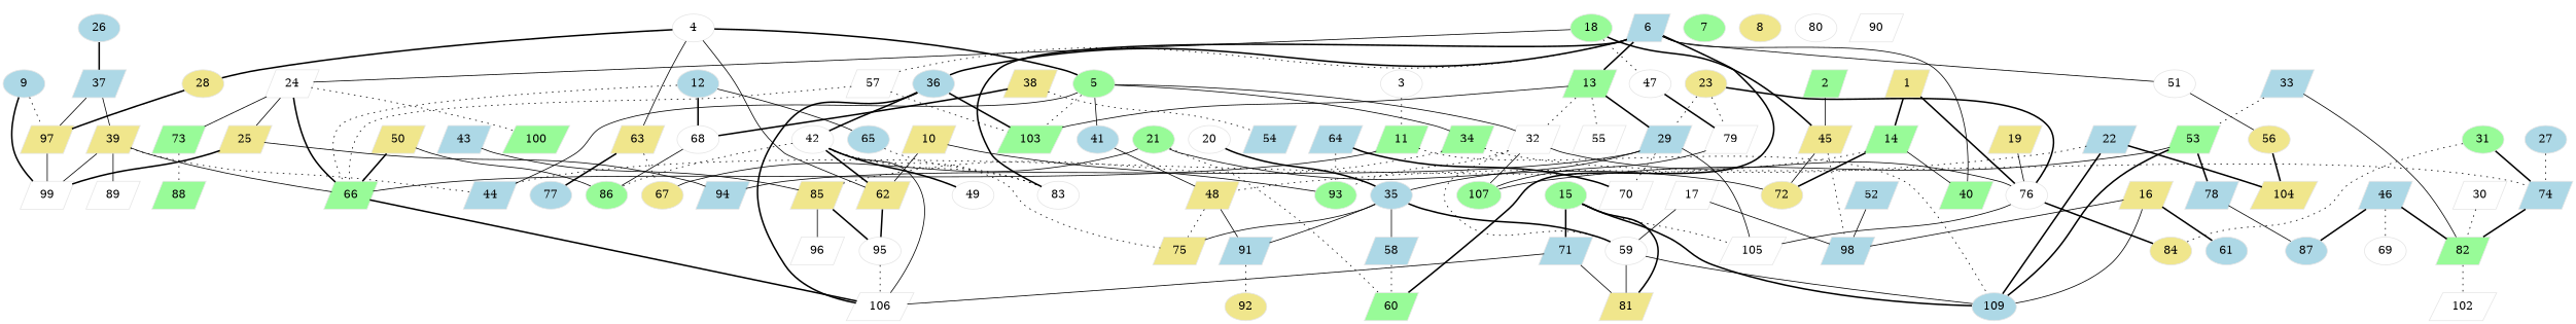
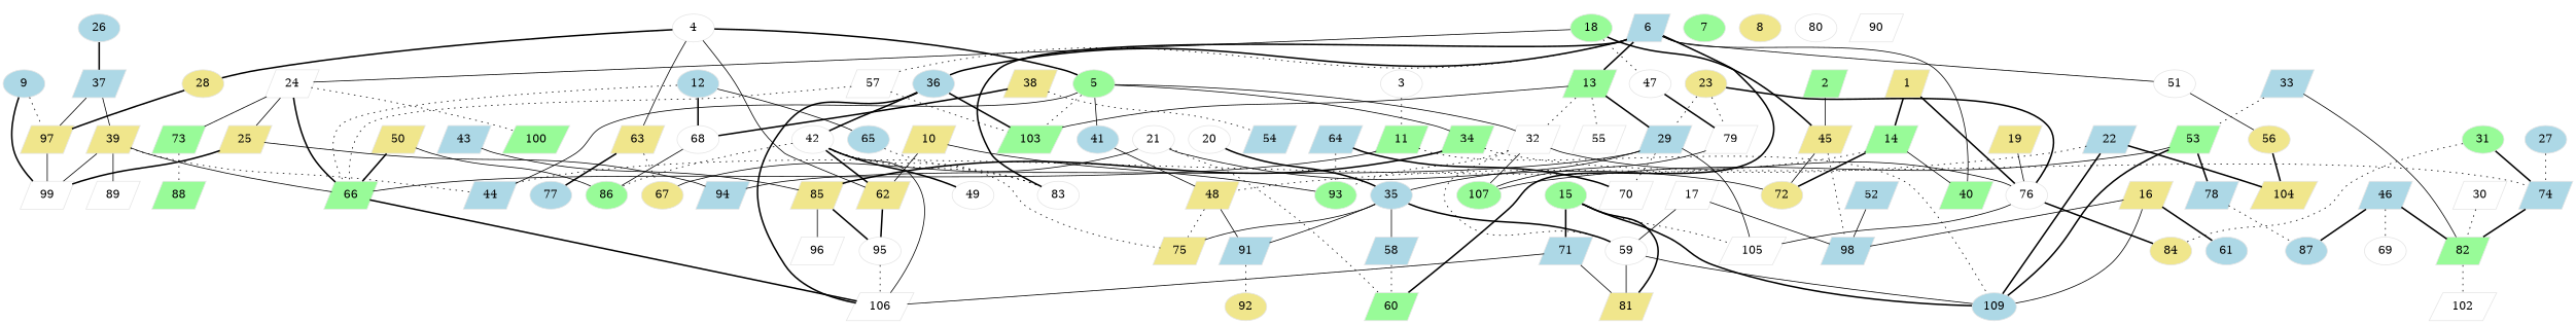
  graph {
    node [color=gray90 fillcolor=lightblue shape=parallelogram style=filled]
    edge [style=solid]
    1 [fillcolor=khaki]
    14 [fillcolor=palegreen]
    76 [fillcolor=white shape=ellipse]
    44
    40 [fillcolor=palegreen]
    72 [fillcolor=khaki shape=ellipse]
    105 [fillcolor=white]
    84 [fillcolor=khaki shape=ellipse]
    2 [fillcolor=palegreen]
    45 [fillcolor=khaki]
    98
    3 [fillcolor=white shape=ellipse]
    11 [fillcolor=palegreen]
    66 [fillcolor=palegreen]
    n15 [label=109 shape=ellipse]
    4 [fillcolor=white shape=ellipse]
    5 [fillcolor=palegreen shape=ellipse]
    28 [fillcolor=khaki shape=ellipse]
    62 [fillcolor=khaki]
    63 [fillcolor=khaki]
    32 [fillcolor=white]
    34 [fillcolor=palegreen]
    41 [shape=ellipse]
    103 [fillcolor=palegreen]
    97 [fillcolor=khaki]
    95 [fillcolor=white shape=ellipse]
    67 [fillcolor=khaki shape=ellipse]
    77 [shape=ellipse]
    93 [fillcolor=palegreen shape=ellipse]
    59 [fillcolor=white shape=ellipse]
    107 [fillcolor=palegreen shape=ellipse]
    74
    85 [fillcolor=khaki]
    48 [fillcolor=khaki]
    13 [fillcolor=palegreen]
    6
    36 [shape=ellipse]
    51 [fillcolor=white shape=ellipse]
    57 [fillcolor=white]
    60 [fillcolor=palegreen]
    83 [fillcolor=white shape=ellipse]
    29
    55 [fillcolor=white]
    42 [fillcolor=white shape=ellipse]
    106 [fillcolor=white]
    56 [fillcolor=khaki shape=ellipse]
    7 [fillcolor=palegreen shape=ellipse]
    8 [fillcolor=khaki shape=ellipse]
    9 [shape=ellipse]
    99 [fillcolor=white]
    10 [fillcolor=khaki]
    12 [shape=ellipse]
    65 [shape=ellipse]
    68 [fillcolor=white shape=ellipse]
    86 [fillcolor=palegreen shape=ellipse]
    35 [shape=ellipse]
    94
    70 [fillcolor=white]
    50 [fillcolor=khaki]
    15 [fillcolor=palegreen shape=ellipse]
    71
    81 [fillcolor=khaki]
    16 [fillcolor=khaki]
    61 [shape=ellipse]
    17 [fillcolor=white]
    18 [fillcolor=palegreen shape=ellipse]
    24 [fillcolor=white]
    47 [fillcolor=white shape=ellipse]
    25 [fillcolor=khaki]
    73 [fillcolor=palegreen]
    100 [fillcolor=palegreen]
    79 [fillcolor=white]
    19 [fillcolor=khaki]
    20 [fillcolor=white shape=ellipse]
    58
    75 [fillcolor=khaki]
    91
-   21 [fillcolor=palegreen shape=ellipse]
+   21 [fillcolor=white shape=ellipse]
    22
    104 [fillcolor=khaki]
    23 [fillcolor=khaki shape=ellipse]
    88 [fillcolor=palegreen]
    26 [shape=ellipse]
    37
    39 [fillcolor=khaki]
    27 [shape=ellipse]
    82 [fillcolor=palegreen]
    30 [fillcolor=white]
    102 [fillcolor=white]
    31 [fillcolor=palegreen shape=ellipse]
    33
    53 [fillcolor=palegreen]
    78
    96 [fillcolor=white]
    92 [fillcolor=khaki shape=ellipse]
    49 [fillcolor=white shape=ellipse]
    89 [fillcolor=white]
    38 [fillcolor=khaki]
    54
    43
    46
    69 [fillcolor=white shape=ellipse]
    87 [shape=ellipse]
    52
    64
    80 [fillcolor=white shape=ellipse]
    90 [fillcolor=white]
    1 -- 14 [style=bold]
    1 -- 76 [style=bold]
    14 -- 44 [style=dotted]
    14 -- 40
    14 -- 72 [style=bold]
    76 -- 105
    76 -- 84 [style=bold]
    2 -- 45
    45 -- 72
    45 -- 98 [style=dotted]
    3 -- 11 [style=dotted]
    11 -- 66
    11 -- n15 [style=dotted]
    66 -- 106 [style=bold]
    4 -- 5 [style=bold]
    4 -- 28 [style=bold]
    4 -- 62
    4 -- 63
    5 -- 44
    5 -- 32
    5 -- 34
    5 -- 41
    5 -- 103 [style=dotted]
    28 -- 97 [style=bold]
    62 -- 95 [style=bold]
    63 -- 67 [style=dotted]
    63 -- 77 [style=bold]
    32 -- 76
    32 -- 93 [style=dotted]
    32 -- 59 [style=dotted]
    32 -- 107
    34 -- 74 [style=dotted]
-   34 -- 85 [style=dotted]
+   34 -- 85 [style=bold]
    41 -- 48
    97 -- 99
    95 -- 106 [style=dotted]
    59 -- n15
    59 -- 81
    74 -- 82 [style=bold]
    85 -- 95 [style=bold]
    85 -- 96
    48 -- 75 [style=dotted]
    48 -- 91
    13 -- 32 [style=dotted]
    13 -- 103
    13 -- 29 [style=bold]
    13 -- 55 [style=dotted]
    6 -- 40
    6 -- 13 [style=bold]
    6 -- 36 [style=bold]
    6 -- 51
    6 -- 57 [style=dotted]
    6 -- 60 [style=bold]
    6 -- 83 [style=bold]
    36 -- 103 [style=bold]
    36 -- 42 [style=bold]
    36 -- 106 [style=bold]
    51 -- 56
    57 -- 66 [style=dotted]
    57 -- 103 [style=dotted]
    29 -- 105
    29 -- 35
    29 -- 94
    29 -- 70 [style=dotted]
    42 -- 62 [style=bold]
    42 -- 83 [style=dotted]
    42 -- 106
    42 -- 86 [style=dotted]
    42 -- 75 [style=dotted]
    42 -- 49 [style=bold]
    56 -- 104 [style=bold]
    9 -- 97 [style=dotted]
    9 -- 99 [style=bold]
    10 -- 62
    10 -- 93
    12 -- 66 [style=dotted]
    12 -- 65
    12 -- 68 [style=bold]
    65 -- 83 [style=dotted]
    68 -- 86
    35 -- 59 [style=bold]
    35 -- 58
    35 -- 75
    35 -- 91
    50 -- 66 [style=bold]
    50 -- 86
    15 -- 105 [style=dotted]
    15 -- n15 [style=bold]
    15 -- 71 [style=bold]
    15 -- 81 [style=bold]
    71 -- 106
    71 -- 81
    16 -- 98
    16 -- n15
    16 -- 61 [style=bold]
    17 -- 98
    17 -- 59
    18 -- 45 [style=bold]
    18 -- 24
    18 -- 47 [style=dotted]
    24 -- 66 [style=bold]
    24 -- 25
    24 -- 73
    24 -- 100 [style=dotted]
    47 -- 79 [style=bold]
    25 -- 99 [style=bold]
    25 -- 94
    73 -- 88 [style=dotted]
    79 -- 107
    19 -- 76
    20 -- 35 [style=bold]
    58 -- 60 [style=dotted]
    91 -- 92 [style=dotted]
    21 -- 72
    21 -- 67
    21 -- 60 [style=dotted]
    22 -- n15 [style=bold]
    22 -- 48 [style=dotted]
    22 -- 104 [style=bold]
    23 -- 76 [style=bold]
    23 -- 29 [style=dotted]
    23 -- 79 [style=dotted]
    26 -- 37 [style=bold]
    37 -- 97
    37 -- 39
    39 -- 44 [style=dotted]
    39 -- 66
    39 -- 99
    39 -- 89
    27 -- 74 [style=dotted]
    82 -- 102 [style=dotted]
    30 -- 82 [style=dotted]
    31 -- 84 [style=dotted]
    31 -- 74 [style=bold]
    33 -- 82
    33 -- 53 [style=dotted]
    53 -- n15 [style=bold]
    53 -- 107
    53 -- 78 [style=bold]
-   78 -- 87
+   78 -- 87 [style=dotted]
    38 -- 68 [style=bold]
    38 -- 54 [style=dotted]
    43 -- 85
    46 -- 82 [style=bold]
    46 -- 69 [style=dotted]
    46 -- 87 [style=bold]
    52 -- 98
    64 -- 93 [style=dotted]
    64 -- 70 [style=bold]
  }
